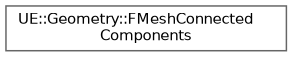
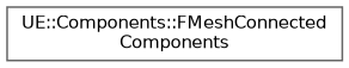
  digraph {
    rankdir=TB
-   n1 [color=grey40 fillcolor=white fontname=Helvetica fontsize=10 height=0.2 label="UE::Geometry::FMeshConnected\lComponents" shape=box style=filled width=0.4]
+   n1 [color=grey40 fillcolor=white fontname=Helvetica fontsize=10 height=0.2 label="UE::Components::FMeshConnected\lComponents" shape=box style=filled width=0.4]
  }
